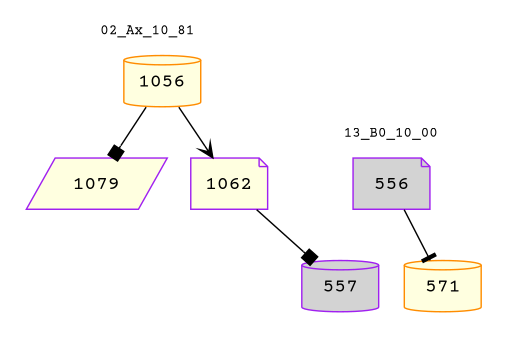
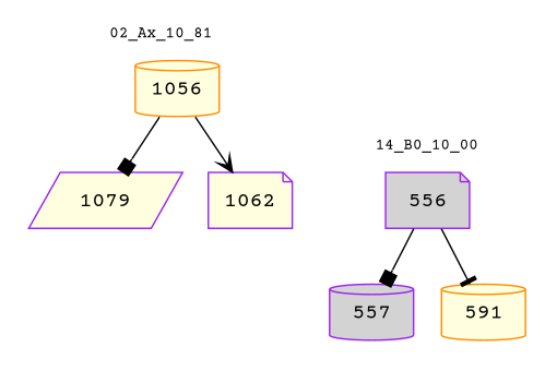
  digraph {
    fontname="Courier Prime"
    node [color=purple fillcolor=lightyellow fontname="Courier Prime" shape=cylinder style=filled]
    edge [arrowhead=box color=black fontname="Courier Prime"]
    n1 [color=darkorange label=1056]
    n2 [label=1079 shape=parallelogram]
    n3 [label=1062 shape=note]
    n4 [fillcolor=lightgrey label=556 shape=note]
    n5 [fillcolor=lightgrey label=557]
-   n6 [color=darkorange label=571]
+   n6 [color=darkorange label=591]
    subgraph cluster_1 {
      color=white
      fontsize=10
      label="02_Ax_10_81"
      n1
      n2
      n3
    }
    subgraph cluster_2 {
      color=white
      fontsize=10
-     label="13_B0_10_00"
+     label="14_B0_10_00"
      n4
      n5
      n6
    }
    n1 -> n2
    n1 -> n3 [arrowhead=vee]
-   n3 -> n5
+   n4 -> n5
    n4 -> n6 [arrowhead=tee]
  }
